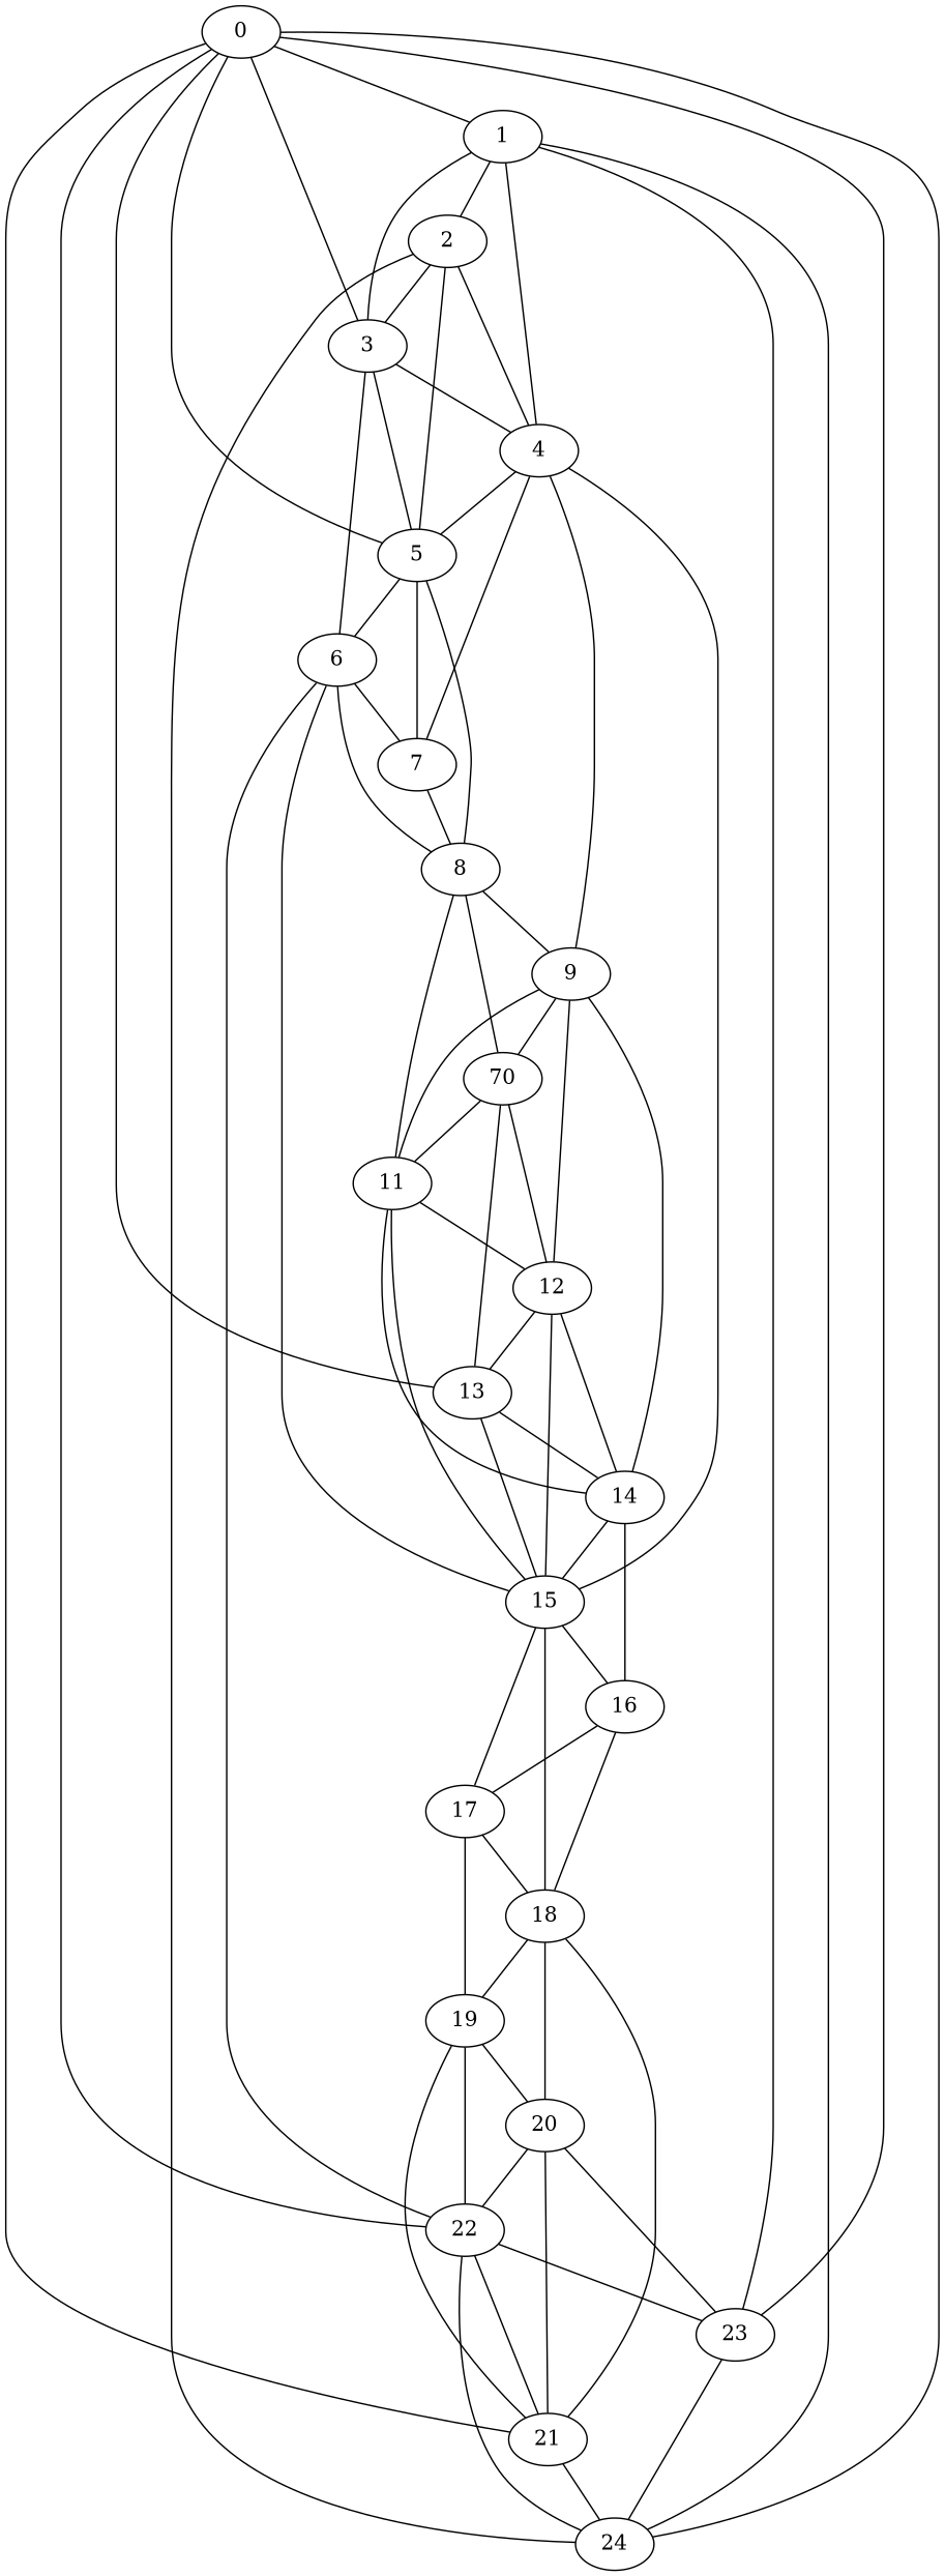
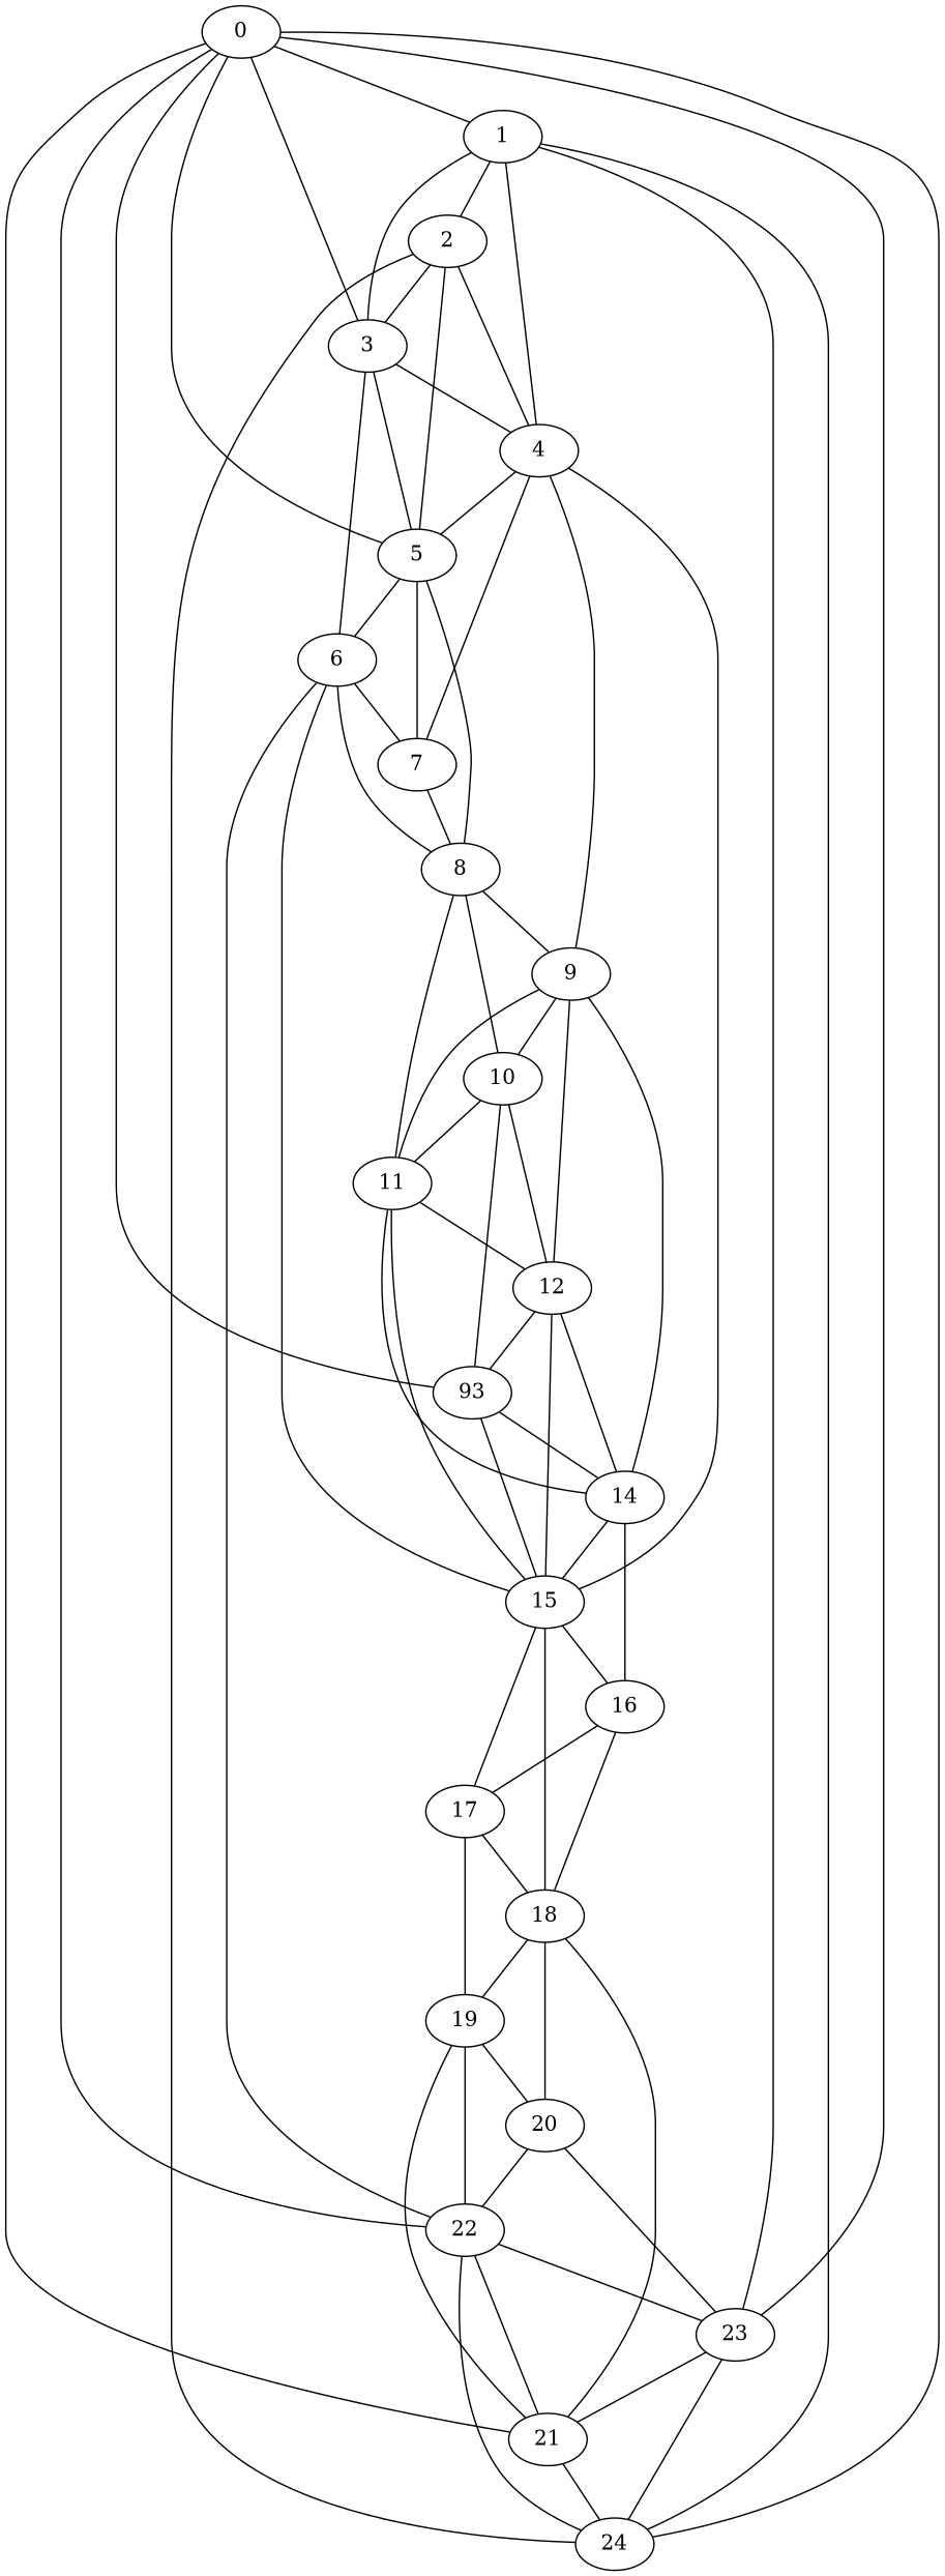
  strict graph {
    edge [is_available=True prob=1.0]
    0
    1
    3
    5
-   13
+   13 [label=93]
    21
    22
    23
    24
    2
    4
    6
    7
    8
    15
    14
    9
    16
    17
    18
-   10 [label=70]
+   10
    11
    12
    19
    20
    0 -- 1 [prob=0.93613760974]
    0 -- 3 [prob=0.625392165386]
    0 -- 5 [prob=0.464644105941]
    0 -- 13 [prob=0.0790380691601]
    0 -- 21 [prob=0.874526963224]
    0 -- 22 [prob=0.687667956649]
    0 -- 23 [prob=0.534425199083]
    0 -- 24 [prob=0.495548435774]
    1 -- 3 [prob=0.26559843667]
    1 -- 23 [prob=0.771975014063]
    1 -- 24 [prob=0.217271042236]
    1 -- 2 [prob=0.771162075755]
    1 -- 4 [prob=0.221626745223]
    3 -- 5 [prob=0.638635386932]
    3 -- 4 [prob=0.793890014732]
    3 -- 6 [prob=0.42270253714]
    5 -- 6 [prob=0.743538413251]
    5 -- 7 [prob=0.247486503938]
    5 -- 8 [prob=0.745056529716]
    13 -- 15
    13 -- 14
    21 -- 22 [prob=0.41618960964]
    21 -- 24
    22 -- 23 [prob=0.978612111175]
    22 -- 24 [prob=0.547560583132]
    23 -- 24 [prob=0.605654030024]
    2 -- 3 [prob=0.330829875076]
    2 -- 5 [prob=0.839734668125]
    2 -- 24 [prob=0.624945402556]
    2 -- 4 [prob=0.385118420076]
    4 -- 5 [prob=0.291613052791]
    4 -- 7 [prob=0.888261931317]
    4 -- 15 [prob=0.632742087738]
    4 -- 9 [prob=0.633805208795]
    6 -- 22
    6 -- 7 [prob=0.101224692555]
    6 -- 8
    6 -- 15 [prob=0.397845661568]
    7 -- 8 [prob=0.244547196146]
    8 -- 9 [prob=0.543434419427]
    8 -- 10 [prob=0.0291853678166]
    8 -- 11 [prob=0.691135337228]
    15 -- 16 [prob=0.636754964967]
    15 -- 17
    15 -- 18 [prob=0.769053910042]
    14 -- 15
    14 -- 16 [prob=0.437922690225]
    9 -- 14 [prob=0.140085376727]
    9 -- 10 [prob=0.210798732123]
    9 -- 11 [prob=0.282637566212]
    9 -- 12 [prob=0.267666844544]
    16 -- 17 [prob=0.049586574304]
    16 -- 18 [prob=0.585520317301]
    17 -- 18
    17 -- 19 [prob=0.783517164728]
    18 -- 21 [prob=0.942377255917]
    18 -- 19 [prob=0.166350134165]
    18 -- 20 [prob=0.571618187015]
    10 -- 13
    10 -- 11 [prob=0.606751977985]
    10 -- 12 [prob=0.395454046839]
    11 -- 15 [prob=0.121483388558]
    11 -- 14
    11 -- 12 [prob=0.963959075461]
    12 -- 13 [prob=0.74905457653]
    12 -- 15 [prob=0.450212915212]
    12 -- 14 [prob=0.853454206218]
    19 -- 21 [prob=0.21165366392]
    19 -- 22 [prob=0.149388011977]
    19 -- 20 [prob=0.267430833268]
-   20 -- 21 [prob=0.434183843229]
+   23 -- 21 [prob=0.434183843229]
    20 -- 22
    20 -- 23 [prob=0.513190066101]
  }
